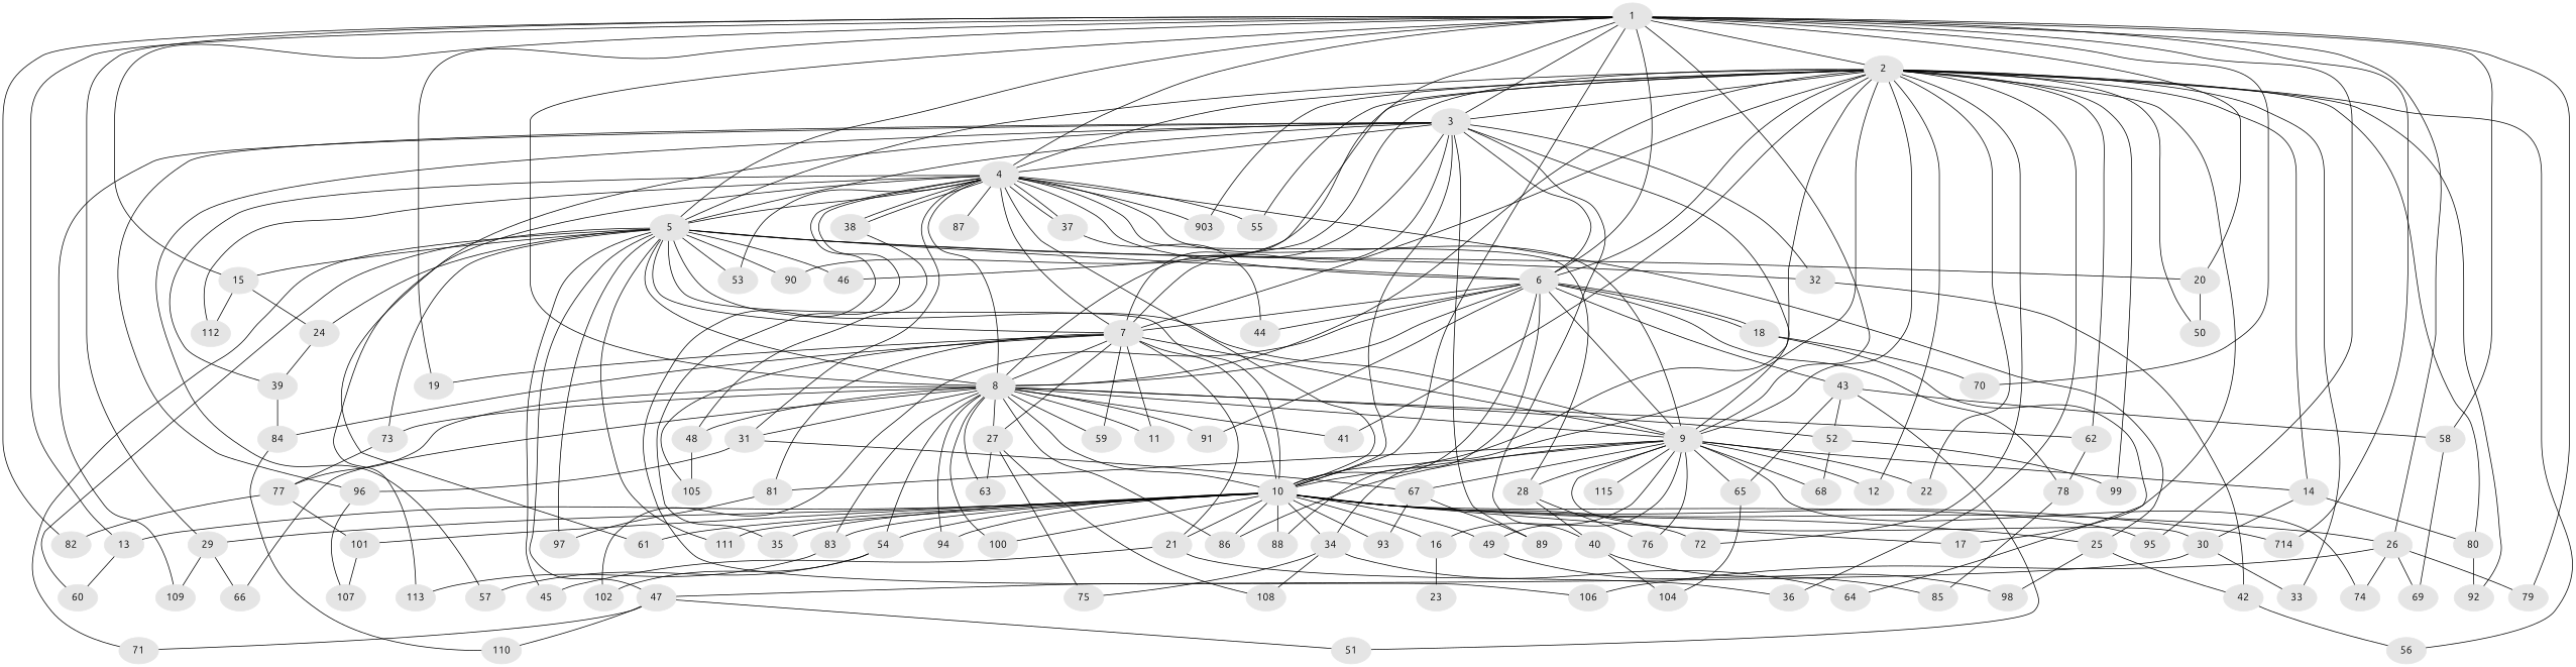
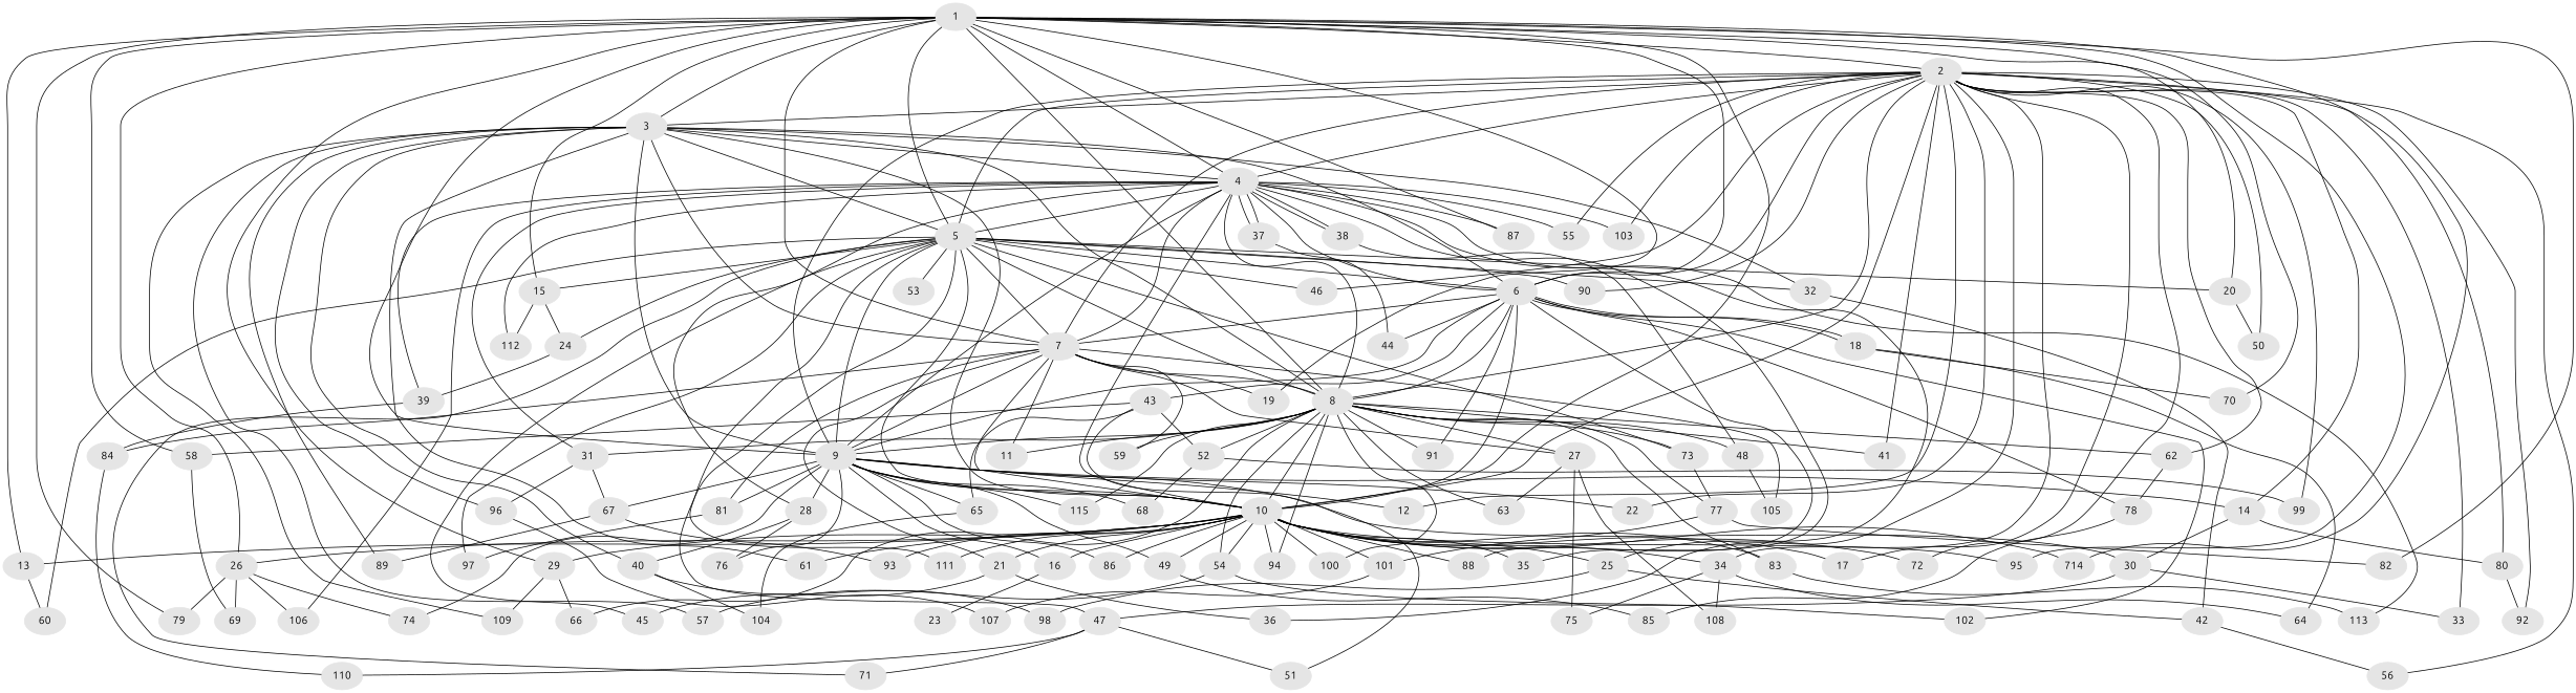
  graph {
    fontname=Ubuntu
    node [color=gray90 fontname=Ubuntu style=filled]
    edge [fontname=Ubuntu]
    1
    2
    3
    4
    5
    6
    7
    8
    9
    10
    13
    15
    19
    20
    26
    29
    58
    70
    79
    82
    87
    95
    n23 [label=714]
    12
    14
    17
    22
    33
    34
    36
    41
    46
    50
    55
    56
    62
    72
    80
    90
    92
    99
-   103 [label=903]
+   103
    32
    40
    57
    61
    89
    96
    109
    25
    28
    31
    35
    37
    38
    39
    53
    106
    112
    113
    24
    45
    47
    60
    71
    73
    97
    111
    18
    43
    44
    78
    88
    91
    102
    11
    21
    27
    59
    81
    84
    105
    48
    52
    54
    63
    66
    77
    83
    94
    100
    115
    16
    30
    49
    65
    67
    68
    74
    76
    86
    93
    101
    69
    64
    75
    108
    42
    98
    104
    107
    51
    110
    85
    23
    1 -- 2
    1 -- 3
    1 -- 4
    1 -- 5
    1 -- 6
    1 -- 7
    1 -- 8
    1 -- 9
    1 -- 10
    1 -- 13
    1 -- 15
    1 -- 19
    1 -- 20
    1 -- 26
    1 -- 29
    1 -- 58
    1 -- 70
    1 -- 79
    1 -- 82
+   1 -- 87
    1 -- 95
    1 -- n23
    2 -- 3
    2 -- 4
    2 -- 5
    2 -- 6
    2 -- 7
    2 -- 8
    2 -- 9
    2 -- 10
    2 -- 12
    2 -- 14
    2 -- 17
    2 -- 22
    2 -- 33
    2 -- 34
    2 -- 36
    2 -- 41
    2 -- 46
    2 -- 50
    2 -- 55
    2 -- 56
    2 -- 62
    2 -- 72
    2 -- 80
    2 -- 90
    2 -- 92
    2 -- 99
    2 -- 103
    3 -- 4
    3 -- 5
    3 -- 6
    3 -- 7
    3 -- 8
    3 -- 9
    3 -- 10
    3 -- 32
    3 -- 40
    3 -- 57
    3 -- 61
    3 -- 89
    3 -- 96
    3 -- 109
    4 -- 5
    4 -- 6
    4 -- 7
    4 -- 8
    4 -- 9
    4 -- 10
    4 -- 87
    4 -- 55
    4 -- 103
    4 -- 25
    4 -- 28
    4 -- 31
    4 -- 35
    4 -- 37
    4 -- 37
    4 -- 38
    4 -- 38
    4 -- 39
-   4 -- 53
    4 -- 106
    4 -- 112
    4 -- 113
    5 -- 6
    5 -- 7
    5 -- 8
    5 -- 9
    5 -- 10
    5 -- 15
    5 -- 20
    5 -- 46
    5 -- 90
    5 -- 32
    5 -- 53
    5 -- 24
    5 -- 45
    5 -- 47
    5 -- 60
    5 -- 71
    5 -- 73
    5 -- 97
    5 -- 111
    6 -- 7
    6 -- 8
    6 -- 9
    6 -- 10
    6 -- 18
    6 -- 18
    6 -- 43
    6 -- 44
    6 -- 78
    6 -- 88
    6 -- 91
    6 -- 102
    7 -- 8
    7 -- 9
    7 -- 10
    7 -- 19
    7 -- 11
    7 -- 21
    7 -- 27
    7 -- 59
    7 -- 81
    7 -- 84
    7 -- 105
    8 -- 9
    8 -- 10
    8 -- 41
    8 -- 62
    8 -- 31
    8 -- 73
    8 -- 91
    8 -- 11
    8 -- 27
    8 -- 59
    8 -- 48
    8 -- 52
    8 -- 54
    8 -- 63
    8 -- 66
    8 -- 77
    8 -- 83
    8 -- 94
    8 -- 100
-   8 -- 86
+   8 -- 115
    9 -- 10
    9 -- 12
    9 -- 14
    9 -- 22
    9 -- 28
    9 -- 81
    9 -- 115
    9 -- 16
    9 -- 30
    9 -- 49
    9 -- 65
    9 -- 67
    9 -- 68
    9 -- 74
    9 -- 76
    9 -- 86
    10 -- 13
    10 -- 26
    10 -- 29
    10 -- 95
    10 -- n23
    10 -- 17
    10 -- 34
    10 -- 72
    10 -- 61
    10 -- 25
    10 -- 35
    10 -- 111
    10 -- 88
    10 -- 21
    10 -- 54
    10 -- 83
    10 -- 94
    10 -- 100
    10 -- 16
    10 -- 49
    10 -- 86
    10 -- 93
    10 -- 101
    13 -- 60
    15 -- 112
    15 -- 24
    20 -- 50
    26 -- 79
    26 -- 106
    26 -- 74
    26 -- 69
    29 -- 109
    29 -- 66
    58 -- 69
    14 -- 80
    14 -- 30
    34 -- 64
    34 -- 75
    34 -- 108
    62 -- 78
    80 -- 92
    32 -- 42
    40 -- 98
    40 -- 104
    96 -- 107
    25 -- 42
    25 -- 98
    28 -- 40
    28 -- 76
    31 -- 96
    31 -- 67
    37 -- 44
    38 -- 48
    39 -- 84
    24 -- 39
    47 -- 71
    47 -- 51
    47 -- 110
    73 -- 77
    18 -- 70
    18 -- 64
    43 -- 58
    43 -- 52
    43 -- 65
    43 -- 51
    78 -- 85
    21 -- 36
    21 -- 45
    27 -- 63
    27 -- 75
    27 -- 108
    81 -- 97
    84 -- 110
    48 -- 105
    52 -- 99
    52 -- 68
    54 -- 57
    54 -- 102
    77 -- 82
    77 -- 101
    83 -- 113
    16 -- 23
    30 -- 33
    30 -- 47
    49 -- 85
    65 -- 104
    67 -- 89
    67 -- 93
    101 -- 107
    42 -- 56
  }
